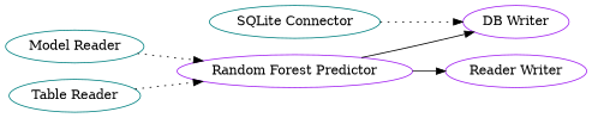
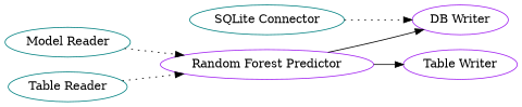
  digraph {
    rankdir=LR
    node [color=purple]
    edge [style=dotted]
    n1 [label="Random Forest Predictor"]
    n2 [label="DB Writer"]
-   n3 [label="Reader Writer"]
+   n3 [label="Table Writer"]
    n4 [color=teal label="SQLite Connector"]
    n5 [color=teal label="Model Reader"]
    n6 [color=teal label="Table Reader"]
    n1 -> n2 [style=solid]
    n1 -> n3 [style=solid]
    n4 -> n2
    n5 -> n1
    n6 -> n1
  }
